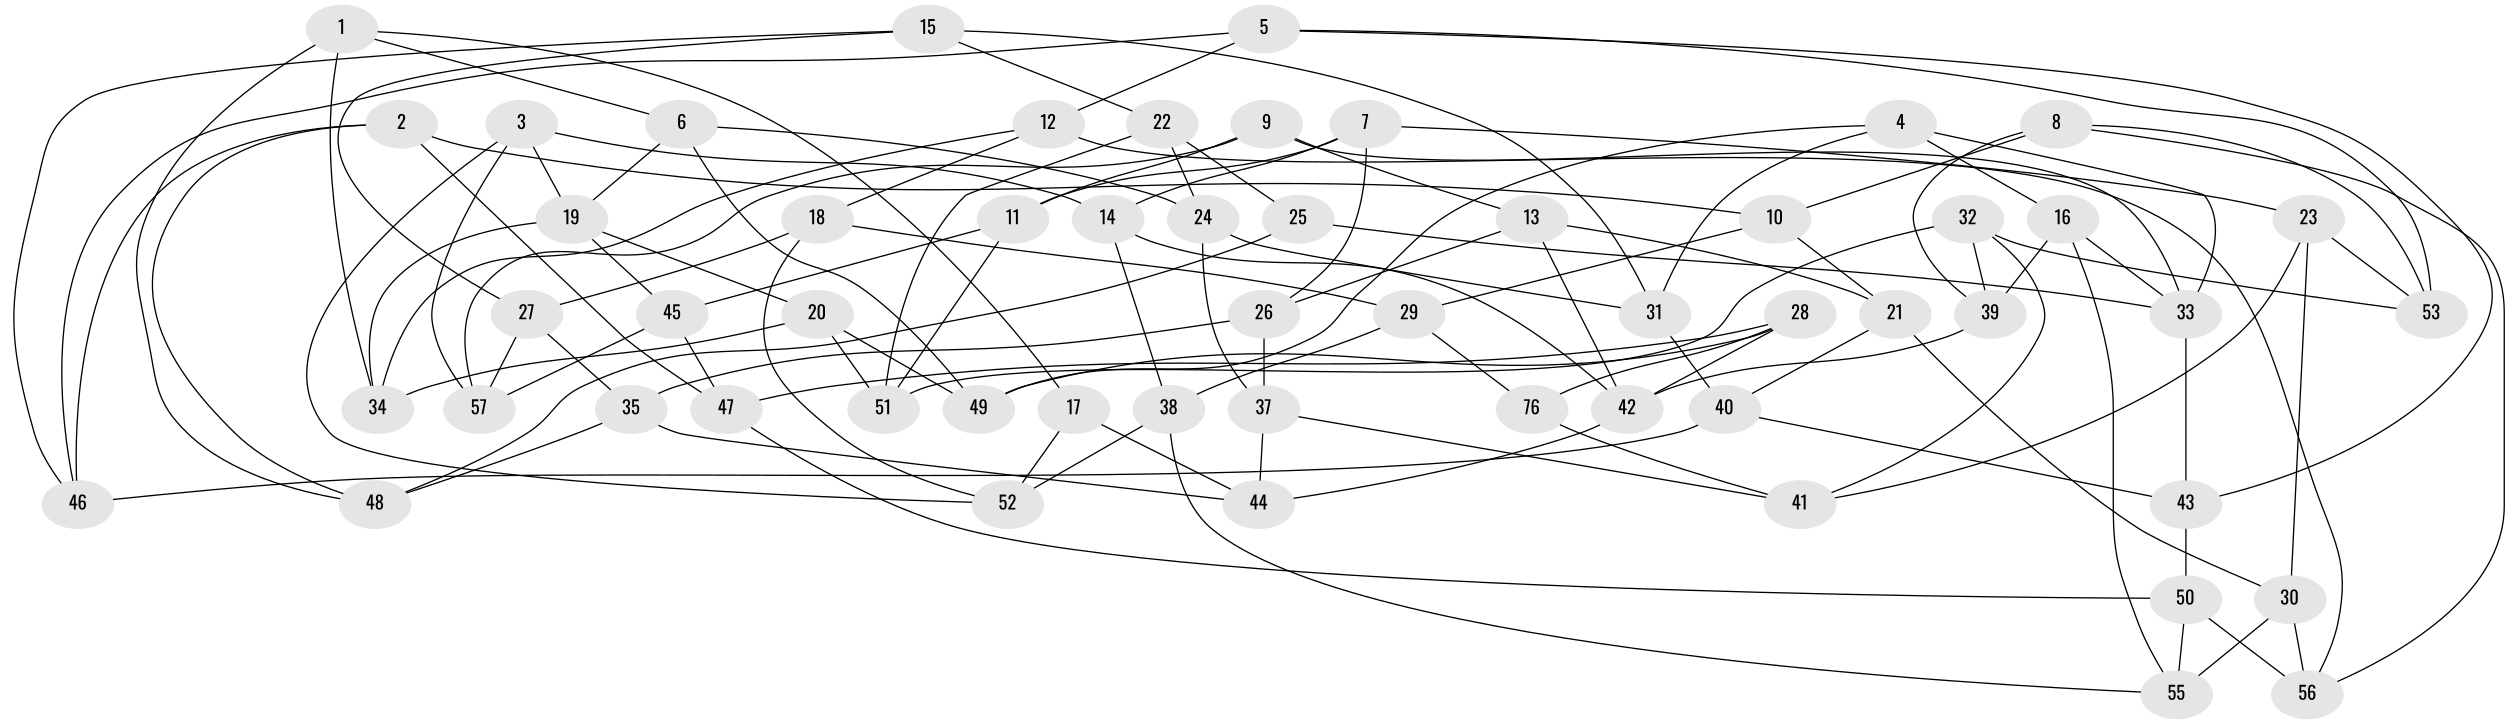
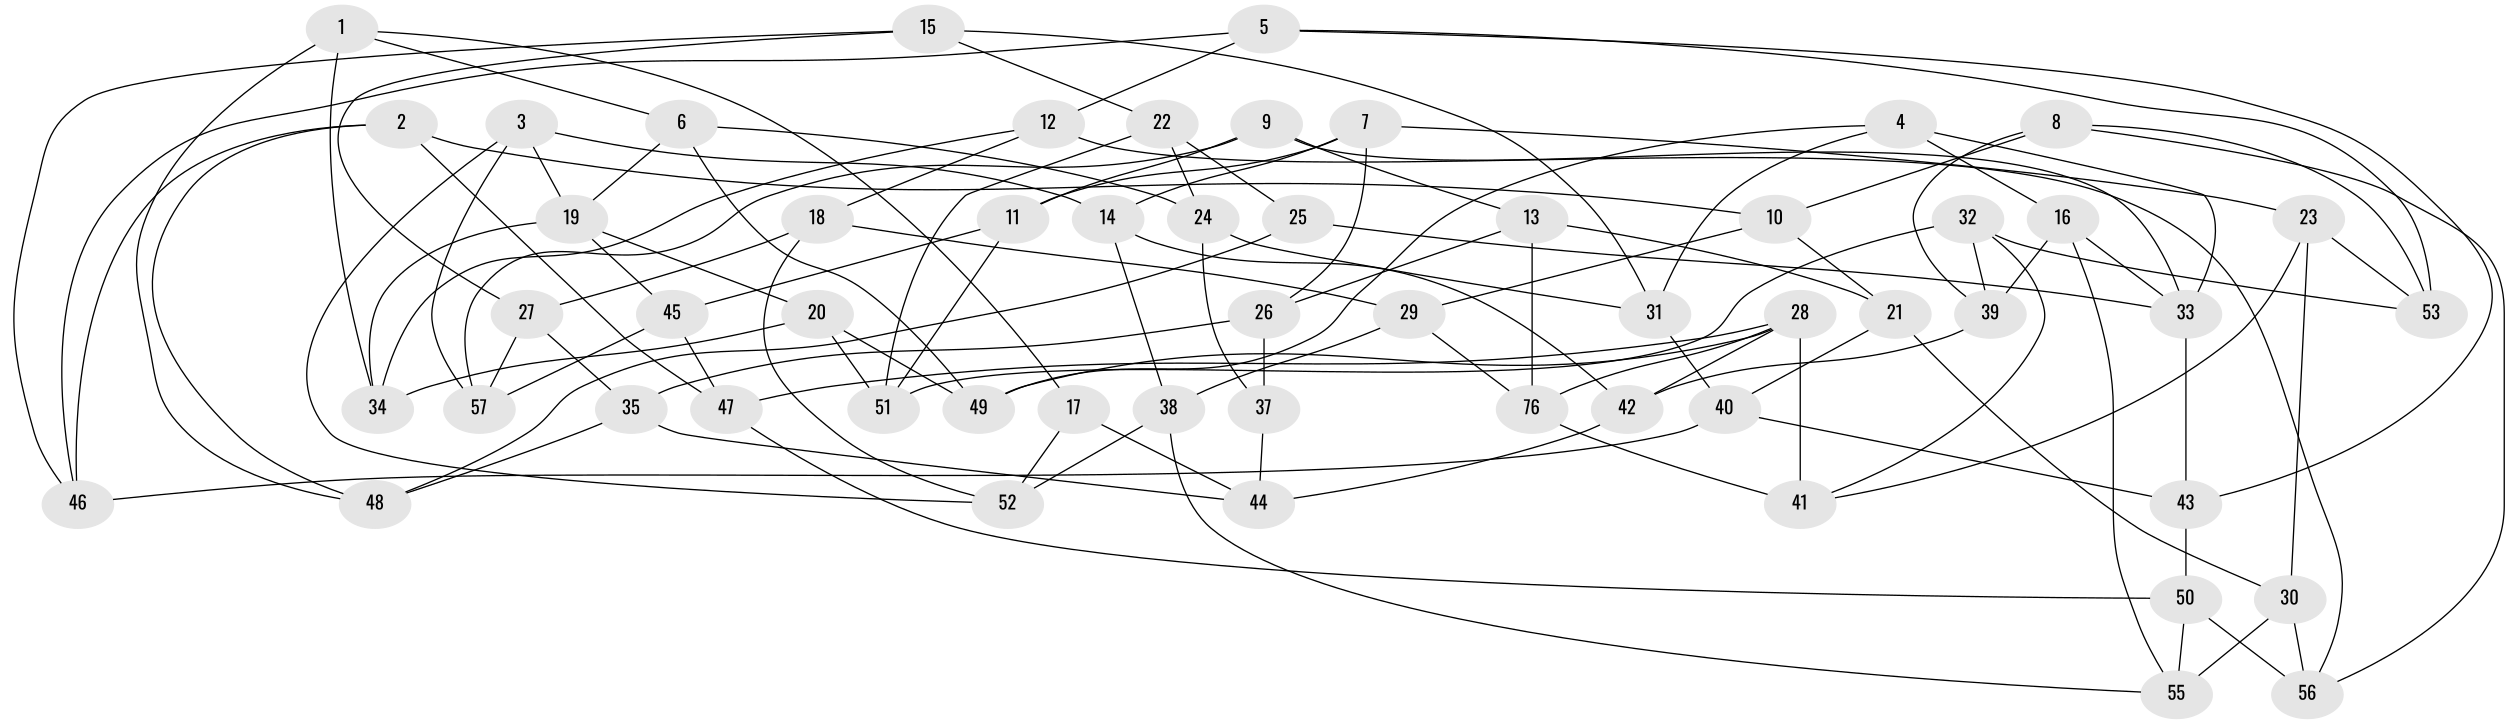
  graph {
    fontname=Oswald
    node [color=gray90 fontname=Oswald style=filled]
    edge [fontname=Oswald]
    1
    6
    17
    34
    48
    19
    49
    24
    52
    44
    2
    10
    46
    47
    21
    29
    50
    3
    14
    n20 [label=57]
    38
    42
    45
    20
    4
    16
    31
    33
    39
    55
    40
    43
    5
    12
    53
    56
    18
    37
    7
    11
    23
    26
    51
    30
    41
    35
    8
    9
    13
    n50 [label=76]
    27
    15
    22
    25
    28
    32
    1 -- 6
    1 -- 17
    1 -- 34
    1 -- 48
    6 -- 19
    6 -- 49
    6 -- 24
    17 -- 52
    17 -- 44
    19 -- 34
    19 -- 45
    19 -- 20
    24 -- 31
    24 -- 37
    2 -- 48
    2 -- 10
    2 -- 46
    2 -- 47
    10 -- 21
    10 -- 29
    47 -- 50
    21 -- 40
    21 -- 30
    29 -- 38
    29 -- n50
    50 -- 55
    50 -- 56
    3 -- 19
    3 -- 52
    3 -- 14
    3 -- n20
    14 -- 38
    14 -- 42
    38 -- 52
    38 -- 55
    42 -- 44
    45 -- 47
    45 -- n20
    20 -- 34
    20 -- 49
    20 -- 51
    4 -- 49
    4 -- 16
    4 -- 31
    4 -- 33
    16 -- 33
    16 -- 39
    16 -- 55
    31 -- 40
    33 -- 43
    39 -- 42
    40 -- 46
    40 -- 43
    43 -- 50
    5 -- 46
    5 -- 43
    5 -- 12
    5 -- 53
    12 -- 34
    12 -- 56
    12 -- 18
    18 -- 52
    18 -- 29
    18 -- 27
    37 -- 44
-   37 -- 41
+   28 -- 41
    7 -- 14
    7 -- 11
    7 -- 23
    7 -- 26
    11 -- 45
    11 -- 51
    23 -- 53
    23 -- 30
    23 -- 41
    26 -- 37
    26 -- 35
    30 -- 55
    30 -- 56
    35 -- 48
    35 -- 44
    8 -- 10
    8 -- 39
    8 -- 53
    8 -- 56
    9 -- n20
    9 -- 33
    9 -- 11
    9 -- 13
    13 -- 21
    13 -- 26
-   13 -- 42
+   13 -- n50
    n50 -- 41
    27 -- n20
    27 -- 35
    15 -- 46
    15 -- 31
    15 -- 27
    15 -- 22
    22 -- 24
    22 -- 51
    22 -- 25
    25 -- 48
    25 -- 33
    28 -- 49
    28 -- 47
    28 -- 42
    28 -- n50
    32 -- 39
    32 -- 53
    32 -- 51
    32 -- 41
  }
